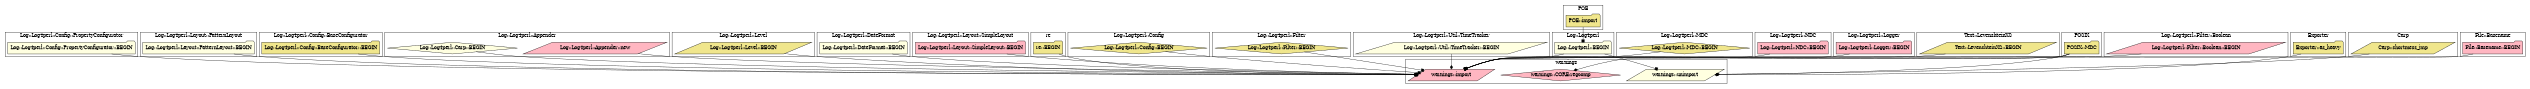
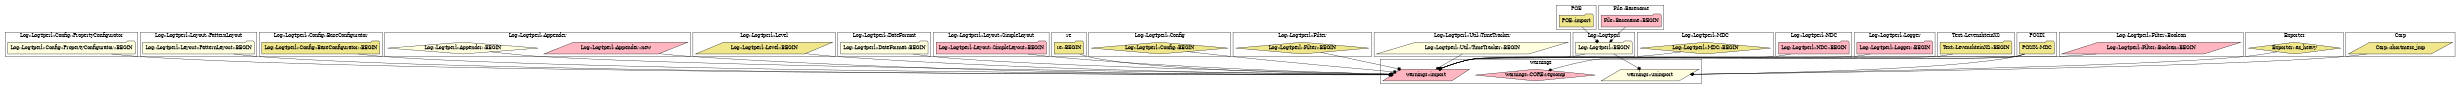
  digraph {
    node [fillcolor=khaki shape=folder style=filled]
    edge [arrowhead=box]
    "Log::Log4perl::Config::PropertyConfigurator::BEGIN" [fillcolor=lightyellow]
    "Log::Log4perl::Layout::PatternLayout::BEGIN" [fillcolor=lightyellow]
    "Log::Log4perl::Config::BaseConfigurator::BEGIN"
    "Log::Log4perl::Appender::new" [fillcolor=lightpink shape=parallelogram]
-   "Log::Log4perl::Appender::BEGIN" [fillcolor=lightyellow shape=diamond label="Log::Log4perl::Carp::BEGIN"]
+   "Log::Log4perl::Appender::BEGIN" [fillcolor=lightyellow shape=diamond]
    "Log::Log4perl::Level::BEGIN" [shape=parallelogram]
    "Log::Log4perl::DateFormat::BEGIN" [fillcolor=lightyellow]
    "warnings::unimport" [fillcolor=lightyellow shape=parallelogram]
    "warnings::CORE:regcomp" [fillcolor=lightpink shape=diamond]
    "warnings::import" [fillcolor=lightpink shape=parallelogram]
    "Log::Log4perl::Layout::SimpleLayout::BEGIN" [fillcolor=lightpink]
    "re::BEGIN"
    "Log::Log4perl::Config::BEGIN" [shape=diamond]
    "Log::Log4perl::Filter::BEGIN" [shape=diamond]
    "Log::Log4perl::Util::TimeTracker::BEGIN" [fillcolor=lightyellow shape=parallelogram]
    "POE::import"
    "Log::Log4perl::BEGIN" [fillcolor=lightyellow]
    "Log::Log4perl::MDC::BEGIN" [shape=diamond]
    "Log::Log4perl::NDC::BEGIN" [fillcolor=lightpink]
    "Log::Log4perl::Logger::BEGIN" [fillcolor=lightpink]
-   "Text::LevenshteinXS::BEGIN" [shape=parallelogram]
+   "Text::LevenshteinXS::BEGIN"
    n22 [label="POSIX::MDC"]
    "Log::Log4perl::Filter::Boolean::BEGIN" [fillcolor=lightpink shape=parallelogram]
-   "Exporter::as_heavy"
+   "Exporter::as_heavy" [shape=diamond]
    "Carp::shortmess_jmp" [shape=parallelogram]
    "File::Basename::BEGIN" [fillcolor=lightpink]
    subgraph cluster_1 {
      label="Log::Log4perl::Config::PropertyConfigurator"
      "Log::Log4perl::Config::PropertyConfigurator::BEGIN"
    }
    subgraph cluster_2 {
      label="Log::Log4perl::Layout::PatternLayout"
      "Log::Log4perl::Layout::PatternLayout::BEGIN"
    }
    subgraph cluster_3 {
      label="Log::Log4perl::Config::BaseConfigurator"
      "Log::Log4perl::Config::BaseConfigurator::BEGIN"
    }
    subgraph cluster_4 {
      label="Log::Log4perl::Appender"
      "Log::Log4perl::Appender::new"
      "Log::Log4perl::Appender::BEGIN"
    }
    subgraph cluster_5 {
      label="Log::Log4perl::Level"
      "Log::Log4perl::Level::BEGIN"
    }
    subgraph cluster_6 {
      label="Log::Log4perl::DateFormat"
      "Log::Log4perl::DateFormat::BEGIN"
    }
    subgraph cluster_7 {
      label=warnings
      "warnings::unimport"
      "warnings::CORE:regcomp"
      "warnings::import"
    }
    subgraph cluster_8 {
      label="Log::Log4perl::Layout::SimpleLayout"
      "Log::Log4perl::Layout::SimpleLayout::BEGIN"
    }
    subgraph cluster_9 {
      label=re
      "re::BEGIN"
    }
    subgraph cluster_10 {
      label="Log::Log4perl::Config"
      "Log::Log4perl::Config::BEGIN"
    }
    subgraph cluster_11 {
      label="Log::Log4perl::Filter"
      "Log::Log4perl::Filter::BEGIN"
    }
    subgraph cluster_12 {
      label="Log::Log4perl::Util::TimeTracker"
      "Log::Log4perl::Util::TimeTracker::BEGIN"
    }
    subgraph cluster_13 {
      label=POE
      "POE::import"
    }
    subgraph cluster_14 {
      label="Log::Log4perl"
      "Log::Log4perl::BEGIN"
    }
    subgraph cluster_15 {
      label="Log::Log4perl::MDC"
      "Log::Log4perl::MDC::BEGIN"
    }
    subgraph cluster_16 {
      label="Log::Log4perl::NDC"
      "Log::Log4perl::NDC::BEGIN"
    }
    subgraph cluster_17 {
      label="Log::Log4perl::Logger"
      "Log::Log4perl::Logger::BEGIN"
    }
    subgraph cluster_18 {
      label="Text::LevenshteinXS"
      "Text::LevenshteinXS::BEGIN"
    }
    subgraph cluster_19 {
      label=POSIX
      n22
    }
    subgraph cluster_20 {
      label="Log::Log4perl::Filter::Boolean"
      "Log::Log4perl::Filter::Boolean::BEGIN"
    }
    subgraph cluster_21 {
      label=Exporter
      "Exporter::as_heavy"
    }
    subgraph cluster_22 {
      label=Carp
      "Carp::shortmess_jmp"
    }
    subgraph cluster_23 {
      label="File::Basename"
      "File::Basename::BEGIN"
    }
    "Log::Log4perl::Config::PropertyConfigurator::BEGIN" -> "warnings::import"
    "Log::Log4perl::Layout::PatternLayout::BEGIN" -> "warnings::import"
    "Log::Log4perl::Config::BaseConfigurator::BEGIN" -> "warnings::import"
    "Log::Log4perl::Appender::new" -> "warnings::import" [arrowhead=diamond]
    "Log::Log4perl::Appender::BEGIN" -> "warnings::import" [arrowhead=diamond]
    "Log::Log4perl::Level::BEGIN" -> "warnings::import"
    "Log::Log4perl::DateFormat::BEGIN" -> "warnings::import"
    "Log::Log4perl::Layout::SimpleLayout::BEGIN" -> "warnings::import" [arrowhead=diamond]
    "re::BEGIN" -> "warnings::import" [arrowhead=diamond]
    "Log::Log4perl::Config::BEGIN" -> "warnings::import"
    "Log::Log4perl::Filter::BEGIN" -> "warnings::import"
    "Log::Log4perl::Util::TimeTracker::BEGIN" -> "warnings::import" [arrowhead=diamond]
    "POE::import" -> "Log::Log4perl::BEGIN"
    "Log::Log4perl::BEGIN" -> "warnings::unimport"
    "Log::Log4perl::BEGIN" -> "warnings::import"
    "Log::Log4perl::MDC::BEGIN" -> "warnings::import"
    "Log::Log4perl::NDC::BEGIN" -> "warnings::import"
    "Log::Log4perl::Logger::BEGIN" -> "warnings::import"
    "Text::LevenshteinXS::BEGIN" -> "warnings::import" [arrowhead=diamond]
    n22 -> "warnings::unimport" [arrowhead=diamond]
    n22 -> "warnings::CORE:regcomp" [arrowhead=diamond]
    n22 -> "warnings::import"
    "Log::Log4perl::Filter::Boolean::BEGIN" -> "warnings::import"
    "Exporter::as_heavy" -> "warnings::unimport" [arrowhead=diamond]
    "Carp::shortmess_jmp" -> "warnings::unimport" [arrowhead=diamond]
-   "File::Basename::BEGIN" -> "warnings::import" [arrowhead=diamond]
+   "File::Basename::BEGIN" -> "Log::Log4perl::BEGIN" [arrowhead=diamond]
  }
